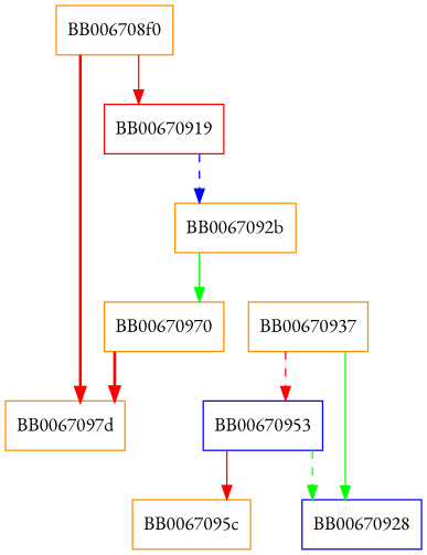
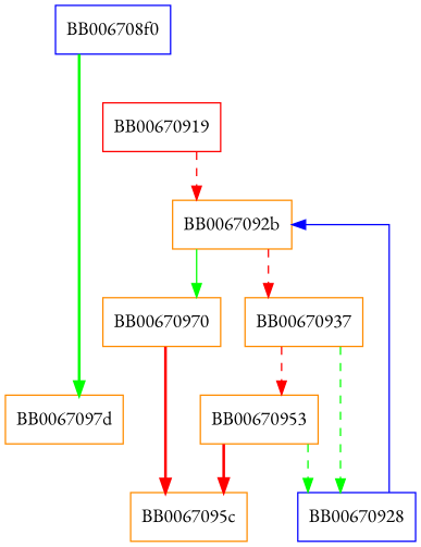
  digraph {
    fontname="EB Garamond"
    splines=ortho
    node [color=darkorange fontname="EB Garamond" shape=box]
    edge [color=red fontname="EB Garamond" style=solid]
-   BB006708f0
+   BB006708f0 [color=blue]
    BB0067097d
    BB00670919 [color=red]
    BB0067092b
    BB00670970
    BB00670937
    BB00670928 [color=blue]
-   BB00670953 [color=blue]
+   BB00670953
    BB0067095c
-   BB006708f0 -> BB0067097d [style=bold]
-   BB006708f0 -> BB00670919
-   BB00670919 -> BB0067092b [color=blue style=dashed]
+   BB006708f0 -> BB0067097d [color=green style=bold]
+   BB00670919 -> BB0067092b [style=dashed]
    BB0067092b -> BB00670970 [color=green]
-   BB00670970 -> BB0067097d [style=bold]
-   BB00670937 -> BB00670928 [color=green]
+   BB0067092b -> BB00670937 [style=dashed]
+   BB00670970 -> BB0067095c [style=bold]
+   BB00670937 -> BB00670928 [color=green style=dashed]
    BB00670937 -> BB00670953 [style=dashed]
+   BB00670928 -> BB0067092b [color=blue]
    BB00670953 -> BB00670928 [color=green style=dashed]
-   BB00670953 -> BB0067095c
+   BB00670953 -> BB0067095c [style=bold]
  }
